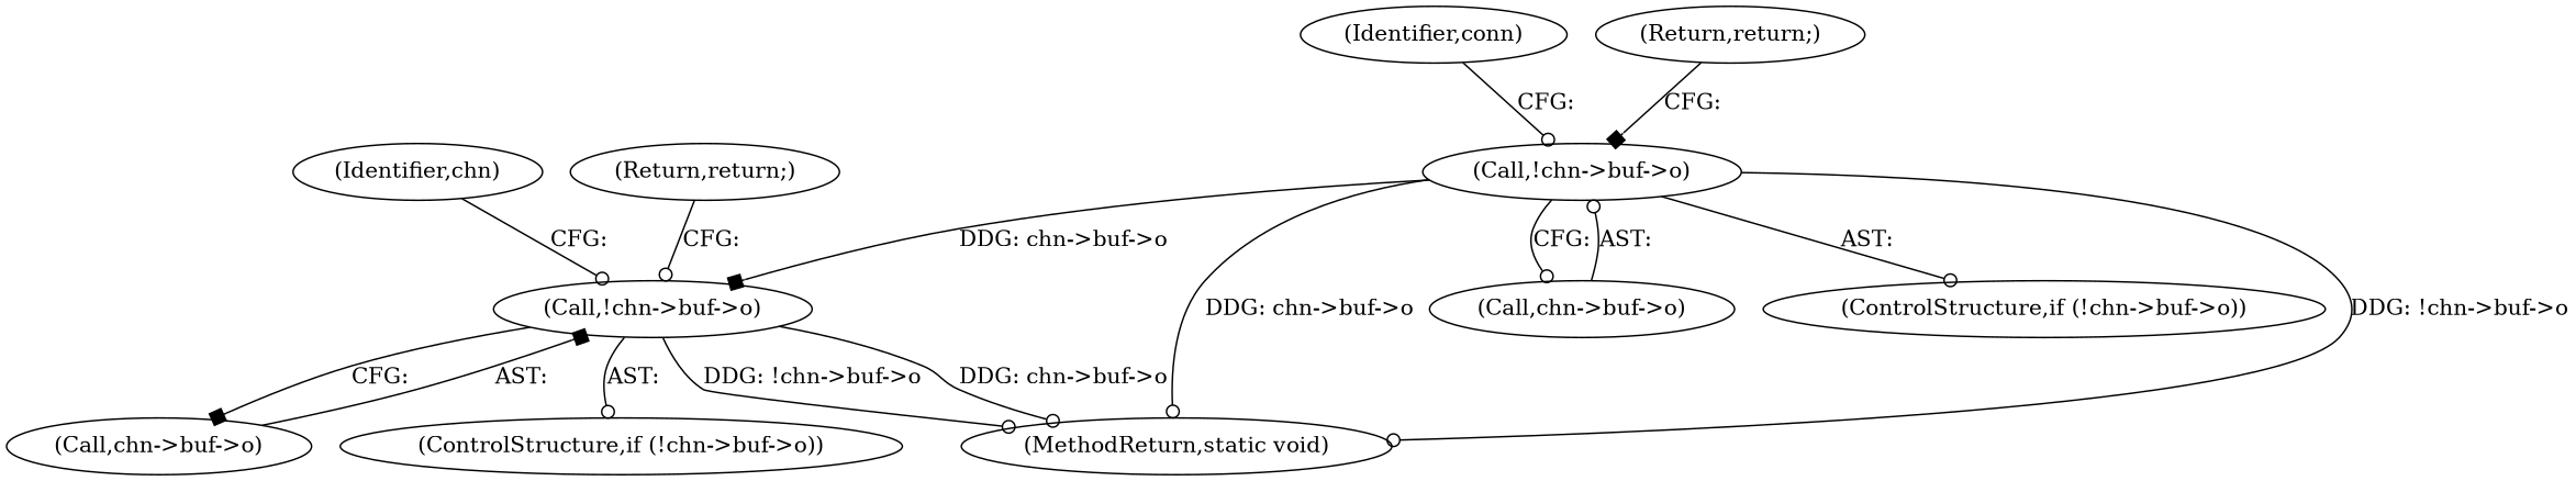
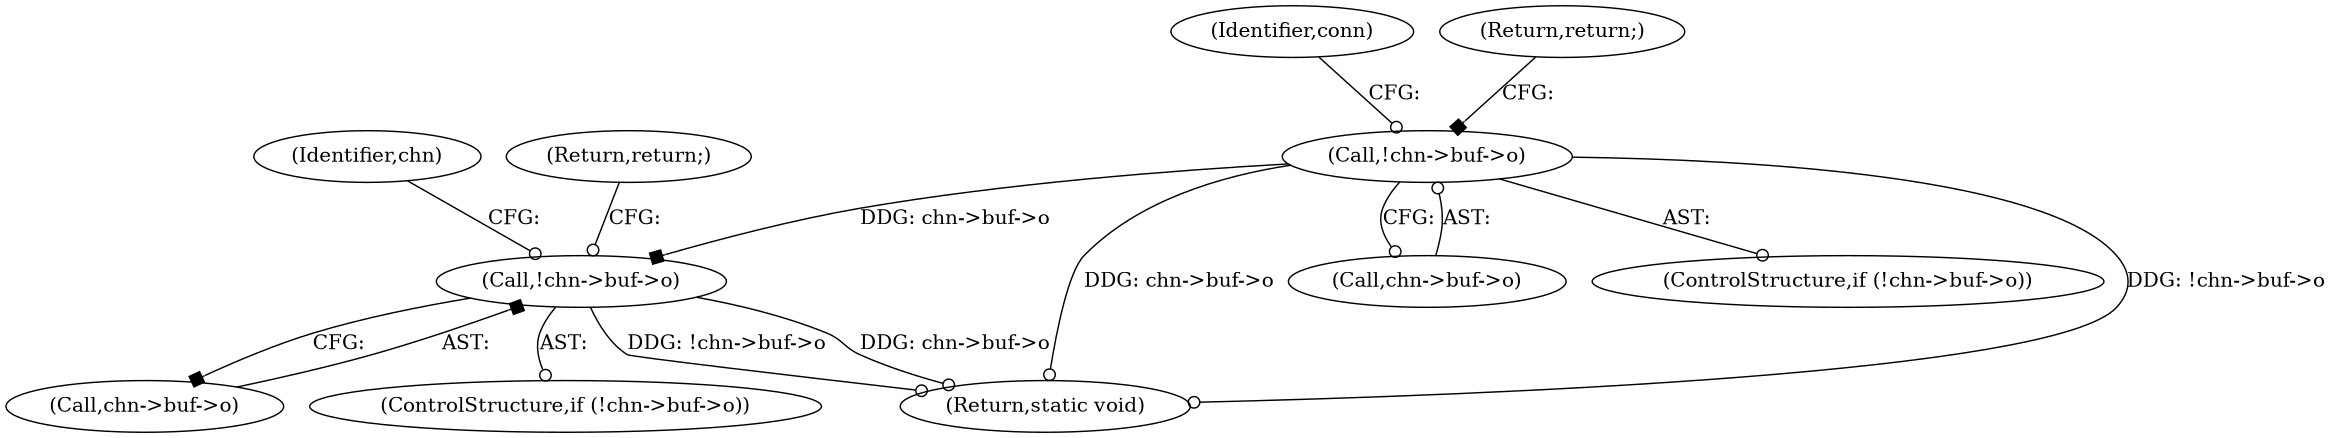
  digraph {
    edge [arrowhead=odot]
    n1 [label="(Call,!chn->buf->o)"]
    n2 [label="(Call,!chn->buf->o)"]
-   n3 [label="(MethodReturn,static void)"]
+   n3 [label="(Return,static void)"]
    n4 [label="(Call,chn->buf->o)"]
    n5 [label="(ControlStructure,if (!chn->buf->o))"]
    n6 [label="(Call,chn->buf->o)"]
    n7 [label="(ControlStructure,if (!chn->buf->o))"]
    n8 [label="(Identifier,conn)"]
    n9 [label="(Return,return;)"]
    n10 [label="(Identifier,chn)"]
    n11 [label="(Return,return;)"]
    n1 -> n2 [label="DDG: chn->buf->o" arrowhead=box]
    n1 -> n3 [label="DDG: !chn->buf->o"]
    n1 -> n3 [label="DDG: chn->buf->o"]
    n1 -> n4 [label="CFG: "]
    n1 -> n5 [label="AST: "]
    n2 -> n3 [label="DDG: !chn->buf->o"]
    n2 -> n3 [label="DDG: chn->buf->o"]
    n2 -> n6 [label="CFG: " arrowhead=box]
    n2 -> n7 [label="AST: "]
    n4 -> n1 [label="AST: "]
    n6 -> n2 [label="AST: " arrowhead=box]
    n8 -> n1 [label="CFG: "]
    n9 -> n1 [label="CFG: " arrowhead=box]
    n10 -> n2 [label="CFG: "]
    n11 -> n2 [label="CFG: "]
  }
